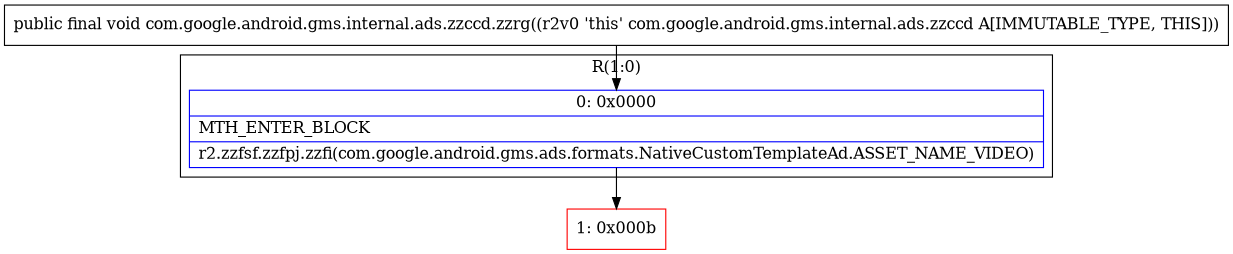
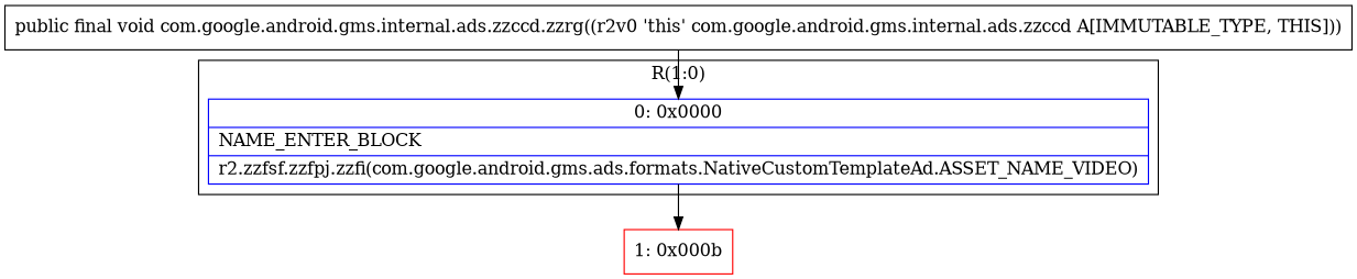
  digraph {
    node [shape=record]
-   n1 [color=blue label="{0\:\ 0x0000|MTH_ENTER_BLOCK\l|r2.zzfsf.zzfpj.zzfi(com.google.android.gms.ads.formats.NativeCustomTemplateAd.ASSET_NAME_VIDEO)\l}"]
+   n1 [color=blue label="{0\:\ 0x0000|NAME_ENTER_BLOCK\l|r2.zzfsf.zzfpj.zzfi(com.google.android.gms.ads.formats.NativeCustomTemplateAd.ASSET_NAME_VIDEO)\l}"]
    n2 [color=red label="{1\:\ 0x000b}"]
    n3 [label="{public final void com.google.android.gms.internal.ads.zzccd.zzrg((r2v0 'this' com.google.android.gms.internal.ads.zzccd A[IMMUTABLE_TYPE, THIS])) }"]
    subgraph cluster_1 {
      label="R(1:0)"
      n1
    }
    n1 -> n2
    n3 -> n1
  }
